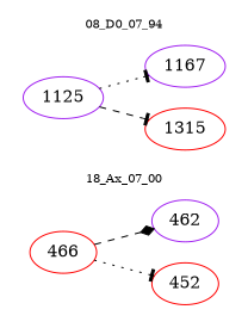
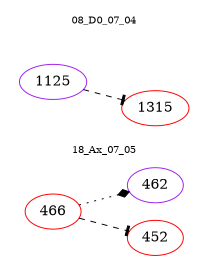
  digraph {
    rankdir=LR
    node [color=red]
    edge [arrowhead=tee color=black style=dotted]
    n1 [label=466]
    n2 [label=452]
    n3 [color=purple label=462]
    n4 [color=purple label=1125]
    n5 [label=1315]
-   n6 [color=purple label=1167]
    subgraph cluster_1 {
      color=white
      fontsize=10
-     label="18_Ax_07_00"
+     label="18_Ax_07_05"
      n1
      n2
      n3
    }
    subgraph cluster_2 {
      color=white
      fontsize=10
-     label="08_D0_07_94"
+     label="08_D0_07_04"
      n4
      n5
-     n6
    }
-   n1 -> n2
-   n1 -> n3 [arrowhead=diamond style=dashed]
+   n1 -> n2 [style=dashed]
+   n1 -> n3 [arrowhead=diamond]
    n4 -> n5 [style=dashed]
-   n4 -> n6
  }
